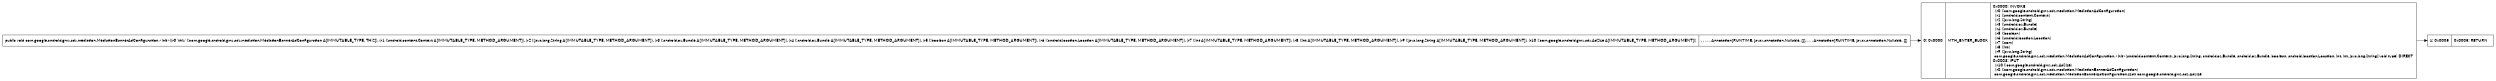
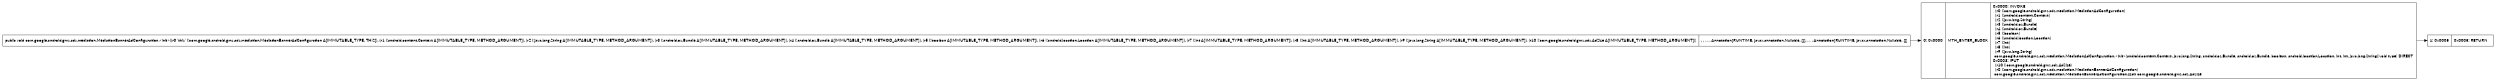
  digraph {
    rankdir=LR
    fontname=Lato
    node [shape=record fontname=Lato]
    edge [fontname=Lato]
-   n1 [label="{0\:\ 0x0000|MTH_ENTER_BLOCK\l|0x0000: INVOKE  \l  (r0 I:com.google.android.gms.ads.mediation.MediationAdConfiguration)\l  (r1 I:android.content.Context)\l  (r2 I:java.lang.String)\l  (r3 I:android.os.Bundle)\l  (r4 I:android.os.Bundle)\l  (r5 I:boolean)\l  (r6 I:android.location.Location)\l  (r7 I:com)\l  (r8 I:int)\l  (r9 I:java.lang.String)\l com.google.android.gms.ads.mediation.MediationAdConfiguration.\<init\>(android.content.Context, java.lang.String, android.os.Bundle, android.os.Bundle, boolean, android.location.Location, int, int, java.lang.String):void type: DIRECT \l0x0003: IPUT  \l  (r10 I:com.google.android.gms.ads.AdSize)\l  (r0 I:com.google.android.gms.ads.mediation.MediationBannerAdConfiguration)\l com.google.android.gms.ads.mediation.MediationBannerAdConfiguration.zzdh com.google.android.gms.ads.AdSize \l}"]
+   n1 [label="{0\:\ 0x0000|MTH_ENTER_BLOCK\l|0x0000: INVOKE  \l  (r0 I:com.google.android.gms.ads.mediation.MediationAdConfiguration)\l  (r1 I:android.content.Context)\l  (r2 I:java.lang.String)\l  (r3 I:android.os.Bundle)\l  (r4 I:android.os.Bundle)\l  (r5 I:boolean)\l  (r6 I:android.location.Location)\l  (r7 I:int)\l  (r8 I:int)\l  (r9 I:java.lang.String)\l com.google.android.gms.ads.mediation.MediationAdConfiguration.\<init\>(android.content.Context, java.lang.String, android.os.Bundle, android.os.Bundle, boolean, android.location.Location, int, int, java.lang.String):void type: DIRECT \l0x0003: IPUT  \l  (r10 I:com.google.android.gms.ads.AdSize)\l  (r0 I:com.google.android.gms.ads.mediation.MediationBannerAdConfiguration)\l com.google.android.gms.ads.mediation.MediationBannerAdConfiguration.zzdh com.google.android.gms.ads.AdSize \l}"]
    n2 [label="{1\:\ 0x0005|0x0005: RETURN   \l}"]
    n3 [label="{public void com.google.android.gms.ads.mediation.MediationBannerAdConfiguration.\<init\>((r0 'this' I:com.google.android.gms.ads.mediation.MediationBannerAdConfiguration A[IMMUTABLE_TYPE, THIS]), (r1 I:android.content.Context A[IMMUTABLE_TYPE, METHOD_ARGUMENT]), (r2 I:java.lang.String A[IMMUTABLE_TYPE, METHOD_ARGUMENT]), (r3 I:android.os.Bundle A[IMMUTABLE_TYPE, METHOD_ARGUMENT]), (r4 I:android.os.Bundle A[IMMUTABLE_TYPE, METHOD_ARGUMENT]), (r5 I:boolean A[IMMUTABLE_TYPE, METHOD_ARGUMENT]), (r6 I:android.location.Location A[IMMUTABLE_TYPE, METHOD_ARGUMENT]), (r7 I:int A[IMMUTABLE_TYPE, METHOD_ARGUMENT]), (r8 I:int A[IMMUTABLE_TYPE, METHOD_ARGUMENT]), (r9 I:java.lang.String A[IMMUTABLE_TYPE, METHOD_ARGUMENT]), (r10 I:com.google.android.gms.ads.AdSize A[IMMUTABLE_TYPE, METHOD_ARGUMENT]))  | , , , , , Annotation[RUNTIME, javax.annotation.Nullable, \{\}], , , , Annotation[RUNTIME, javax.annotation.Nullable, \{\}]\l}"]
    n1 -> n2
    n3 -> n1
  }
